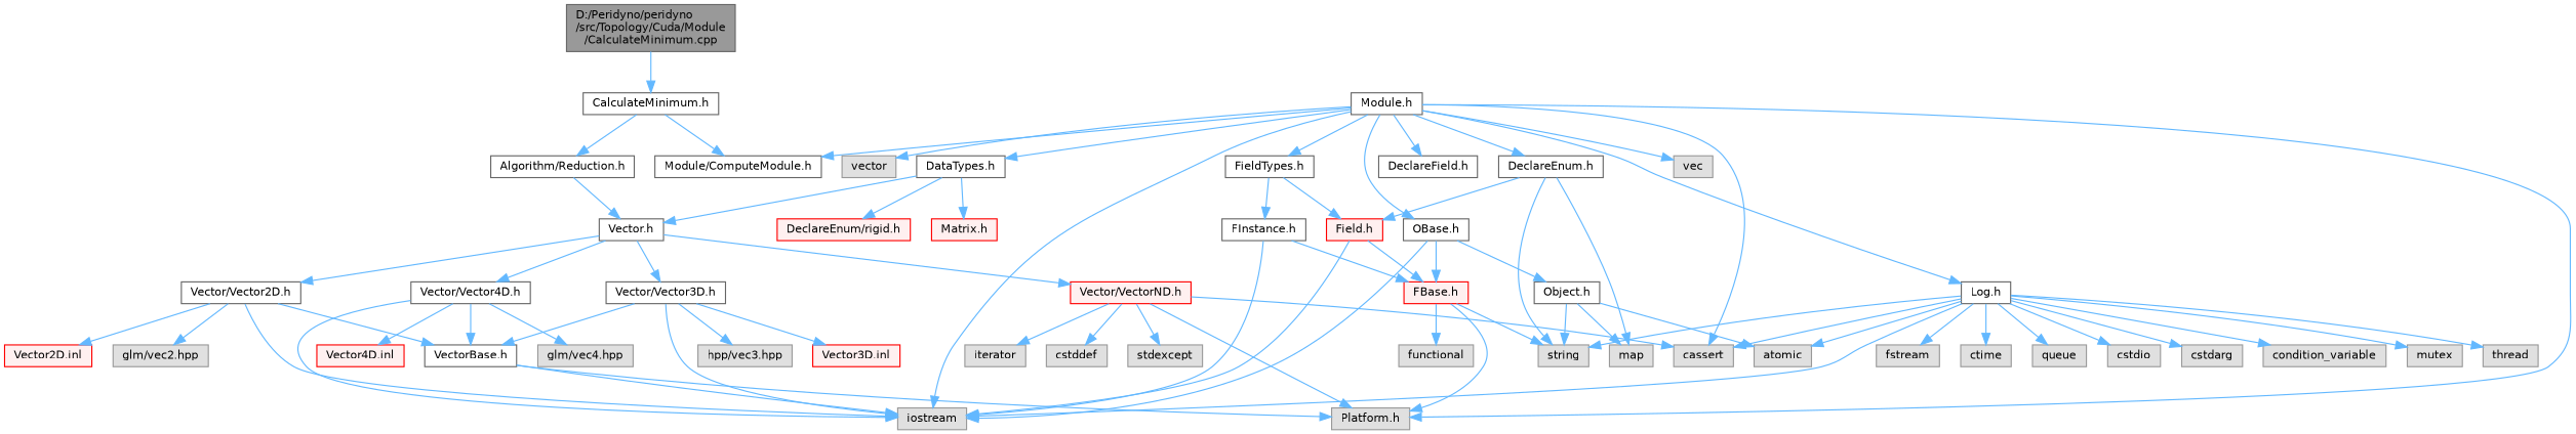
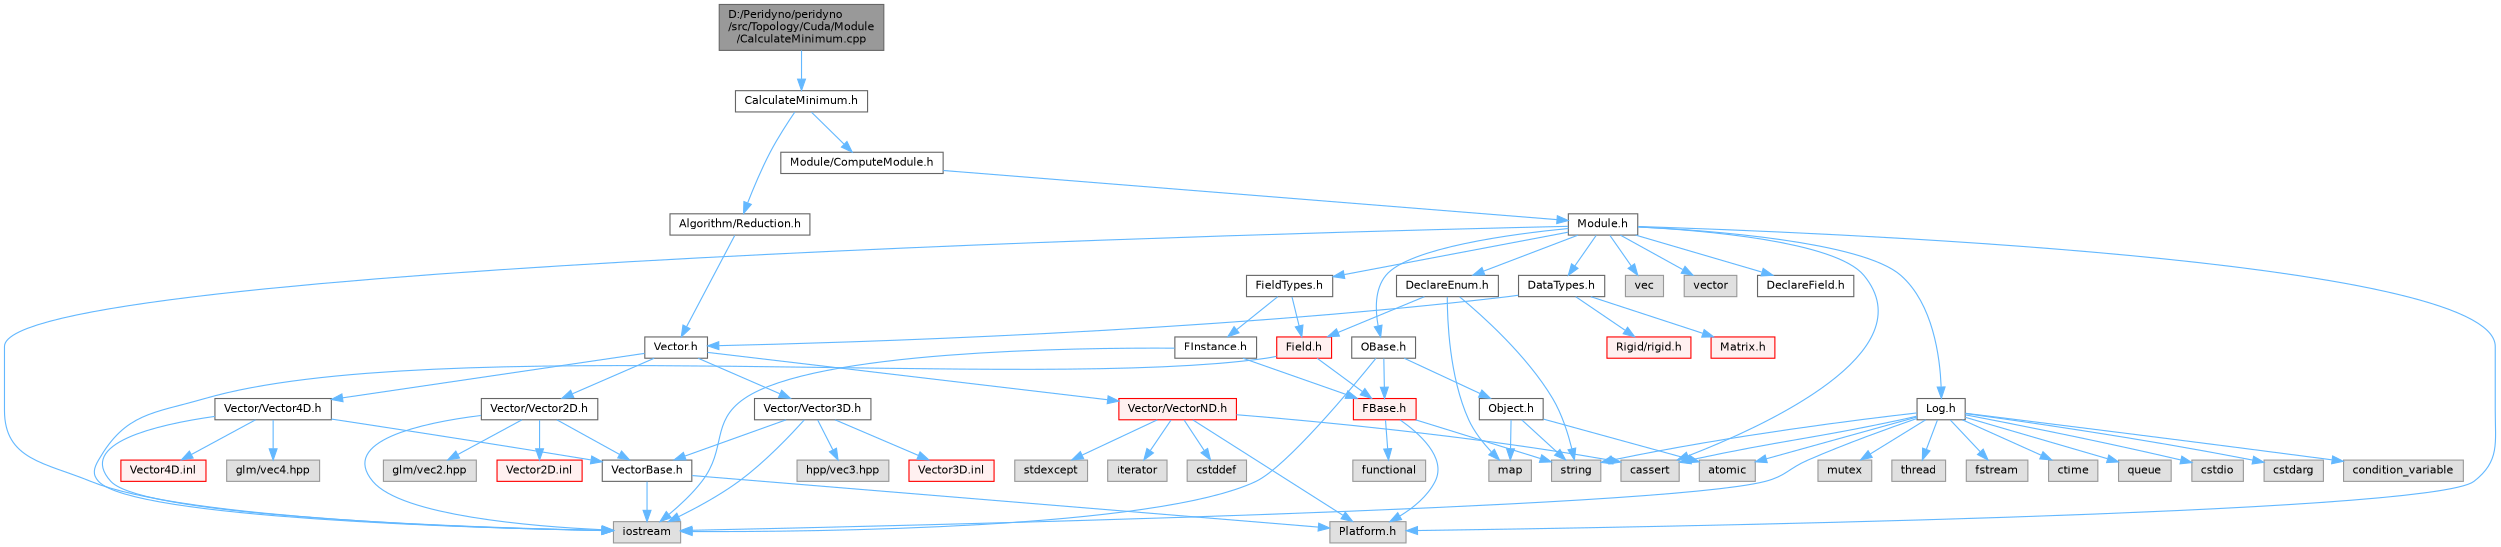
  digraph {
    node [color=grey60 fillcolor="#E0E0E0" fontname=Helvetica fontsize=10 shape=box style=filled]
    edge [color=steelblue1 fontname=Helvetica fontsize=10 labelfontname=Helvetica labelfontsize=10 style=solid]
    n1 [color=gray40 fillcolor=grey60 fontcolor=black height=0.2 label="D:/Peridyno/peridyno\l/src/Topology/Cuda/Module\l/CalculateMinimum.cpp" width=0.4]
    n2 [color=grey40 fillcolor=white height=0.2 label="CalculateMinimum.h" width=0.4]
    n3 [color=grey40 fillcolor=white height=0.2 label="Module/ComputeModule.h" width=0.4]
    n4 [color=grey40 fillcolor=white height=0.2 label="Algorithm/Reduction.h" width=0.4]
    n5 [color=grey40 fillcolor=white height=0.2 label="Module.h" width=0.4]
    n6 [color=grey40 fillcolor=white height=0.2 label="Vector.h" width=0.4]
    n7 [height=0.2 label="Platform.h" width=0.4]
    n8 [height=0.2 label=vec width=0.4]
    n9 [height=0.2 label=vector width=0.4]
    n10 [height=0.2 label=cassert width=0.4]
    n11 [height=0.2 label=iostream width=0.4]
    n12 [color=grey40 fillcolor=white height=0.2 label="OBase.h" width=0.4]
    n13 [color=grey40 fillcolor=white height=0.2 label="Log.h" width=0.4]
    n14 [color=grey40 fillcolor=white height=0.2 label="DataTypes.h" width=0.4]
    n15 [color=grey40 fillcolor=white height=0.2 label="DeclareEnum.h" width=0.4]
    n16 [color=grey40 fillcolor=white height=0.2 label="DeclareField.h" width=0.4]
    n17 [color=grey40 fillcolor=white height=0.2 label="FieldTypes.h" width=0.4]
    n18 [color=red fillcolor="#FFF0F0" height=0.2 label="FBase.h" width=0.4]
    n19 [color=grey40 fillcolor=white height=0.2 label="Object.h" width=0.4]
    n20 [height=0.2 label=string width=0.4]
    n21 [height=0.2 label=atomic width=0.4]
    n22 [height=0.2 label=mutex width=0.4]
    n23 [height=0.2 label=thread width=0.4]
    n24 [height=0.2 label=fstream width=0.4]
    n25 [height=0.2 label=ctime width=0.4]
    n26 [height=0.2 label=queue width=0.4]
    n27 [height=0.2 label=cstdio width=0.4]
    n28 [height=0.2 label=cstdarg width=0.4]
    n29 [height=0.2 label=condition_variable width=0.4]
    n30 [color=red fillcolor="#FFF0F0" height=0.2 label="Matrix.h" width=0.4]
-   n31 [color=red fillcolor="#FFF0F0" height=0.2 label="DeclareEnum/rigid.h" width=0.4]
+   n31 [color=red fillcolor="#FFF0F0" height=0.2 label="Rigid/rigid.h" width=0.4]
    n32 [height=0.2 label=map width=0.4]
    n33 [color=red fillcolor="#FFF0F0" height=0.2 label="Field.h" width=0.4]
    n34 [color=grey40 fillcolor=white height=0.2 label="FInstance.h" width=0.4]
    n35 [height=0.2 label=functional width=0.4]
    n36 [color=grey40 fillcolor=white height=0.2 label="Vector/Vector2D.h" width=0.4]
    n37 [color=grey40 fillcolor=white height=0.2 label="Vector/Vector3D.h" width=0.4]
    n38 [color=grey40 fillcolor=white height=0.2 label="Vector/Vector4D.h" width=0.4]
    n39 [color=red fillcolor="#FFF0F0" height=0.2 label="Vector/VectorND.h" width=0.4]
    n40 [height=0.2 label="glm/vec2.hpp" width=0.4]
    n41 [color=grey40 fillcolor=white height=0.2 label="VectorBase.h" width=0.4]
    n42 [color=red fillcolor="#FFF0F0" height=0.2 label="Vector2D.inl" width=0.4]
    n43 [height=0.2 label="hpp/vec3.hpp" width=0.4]
    n44 [color=red fillcolor="#FFF0F0" height=0.2 label="Vector3D.inl" width=0.4]
    n45 [height=0.2 label="glm/vec4.hpp" width=0.4]
    n46 [color=red fillcolor="#FFF0F0" height=0.2 label="Vector4D.inl" width=0.4]
    n47 [height=0.2 label=cstddef width=0.4]
    n48 [height=0.2 label=stdexcept width=0.4]
    n49 [height=0.2 label=iterator width=0.4]
    n1 -> n2
    n2 -> n3
    n2 -> n4
-   n5 -> n3
+   n3 -> n5
    n4 -> n6
    n5 -> n7
    n5 -> n8
    n5 -> n9
    n5 -> n10
    n5 -> n11
    n5 -> n12
    n5 -> n13
    n5 -> n14
    n5 -> n15
    n5 -> n16
    n5 -> n17
    n6 -> n36
    n6 -> n37
    n6 -> n38
    n6 -> n39
    n12 -> n11
    n12 -> n18
    n12 -> n19
    n13 -> n10
    n13 -> n11
    n13 -> n20
    n13 -> n21
    n13 -> n22
    n13 -> n23
    n13 -> n24
    n13 -> n25
    n13 -> n26
    n13 -> n27
    n13 -> n28
    n13 -> n29
    n14 -> n6
    n14 -> n30
    n14 -> n31
    n15 -> n20
    n15 -> n32
    n15 -> n33
    n17 -> n33
    n17 -> n34
    n18 -> n7
    n18 -> n20
    n18 -> n35
    n19 -> n20
    n19 -> n21
    n19 -> n32
    n33 -> n11
    n33 -> n18
    n34 -> n11
    n34 -> n18
    n36 -> n11
    n36 -> n40
    n36 -> n41
    n36 -> n42
    n37 -> n11
    n37 -> n41
    n37 -> n43
    n37 -> n44
    n38 -> n11
    n38 -> n41
    n38 -> n45
    n38 -> n46
    n39 -> n7
    n39 -> n10
    n39 -> n47
    n39 -> n48
    n39 -> n49
    n41 -> n7
    n41 -> n11
  }
